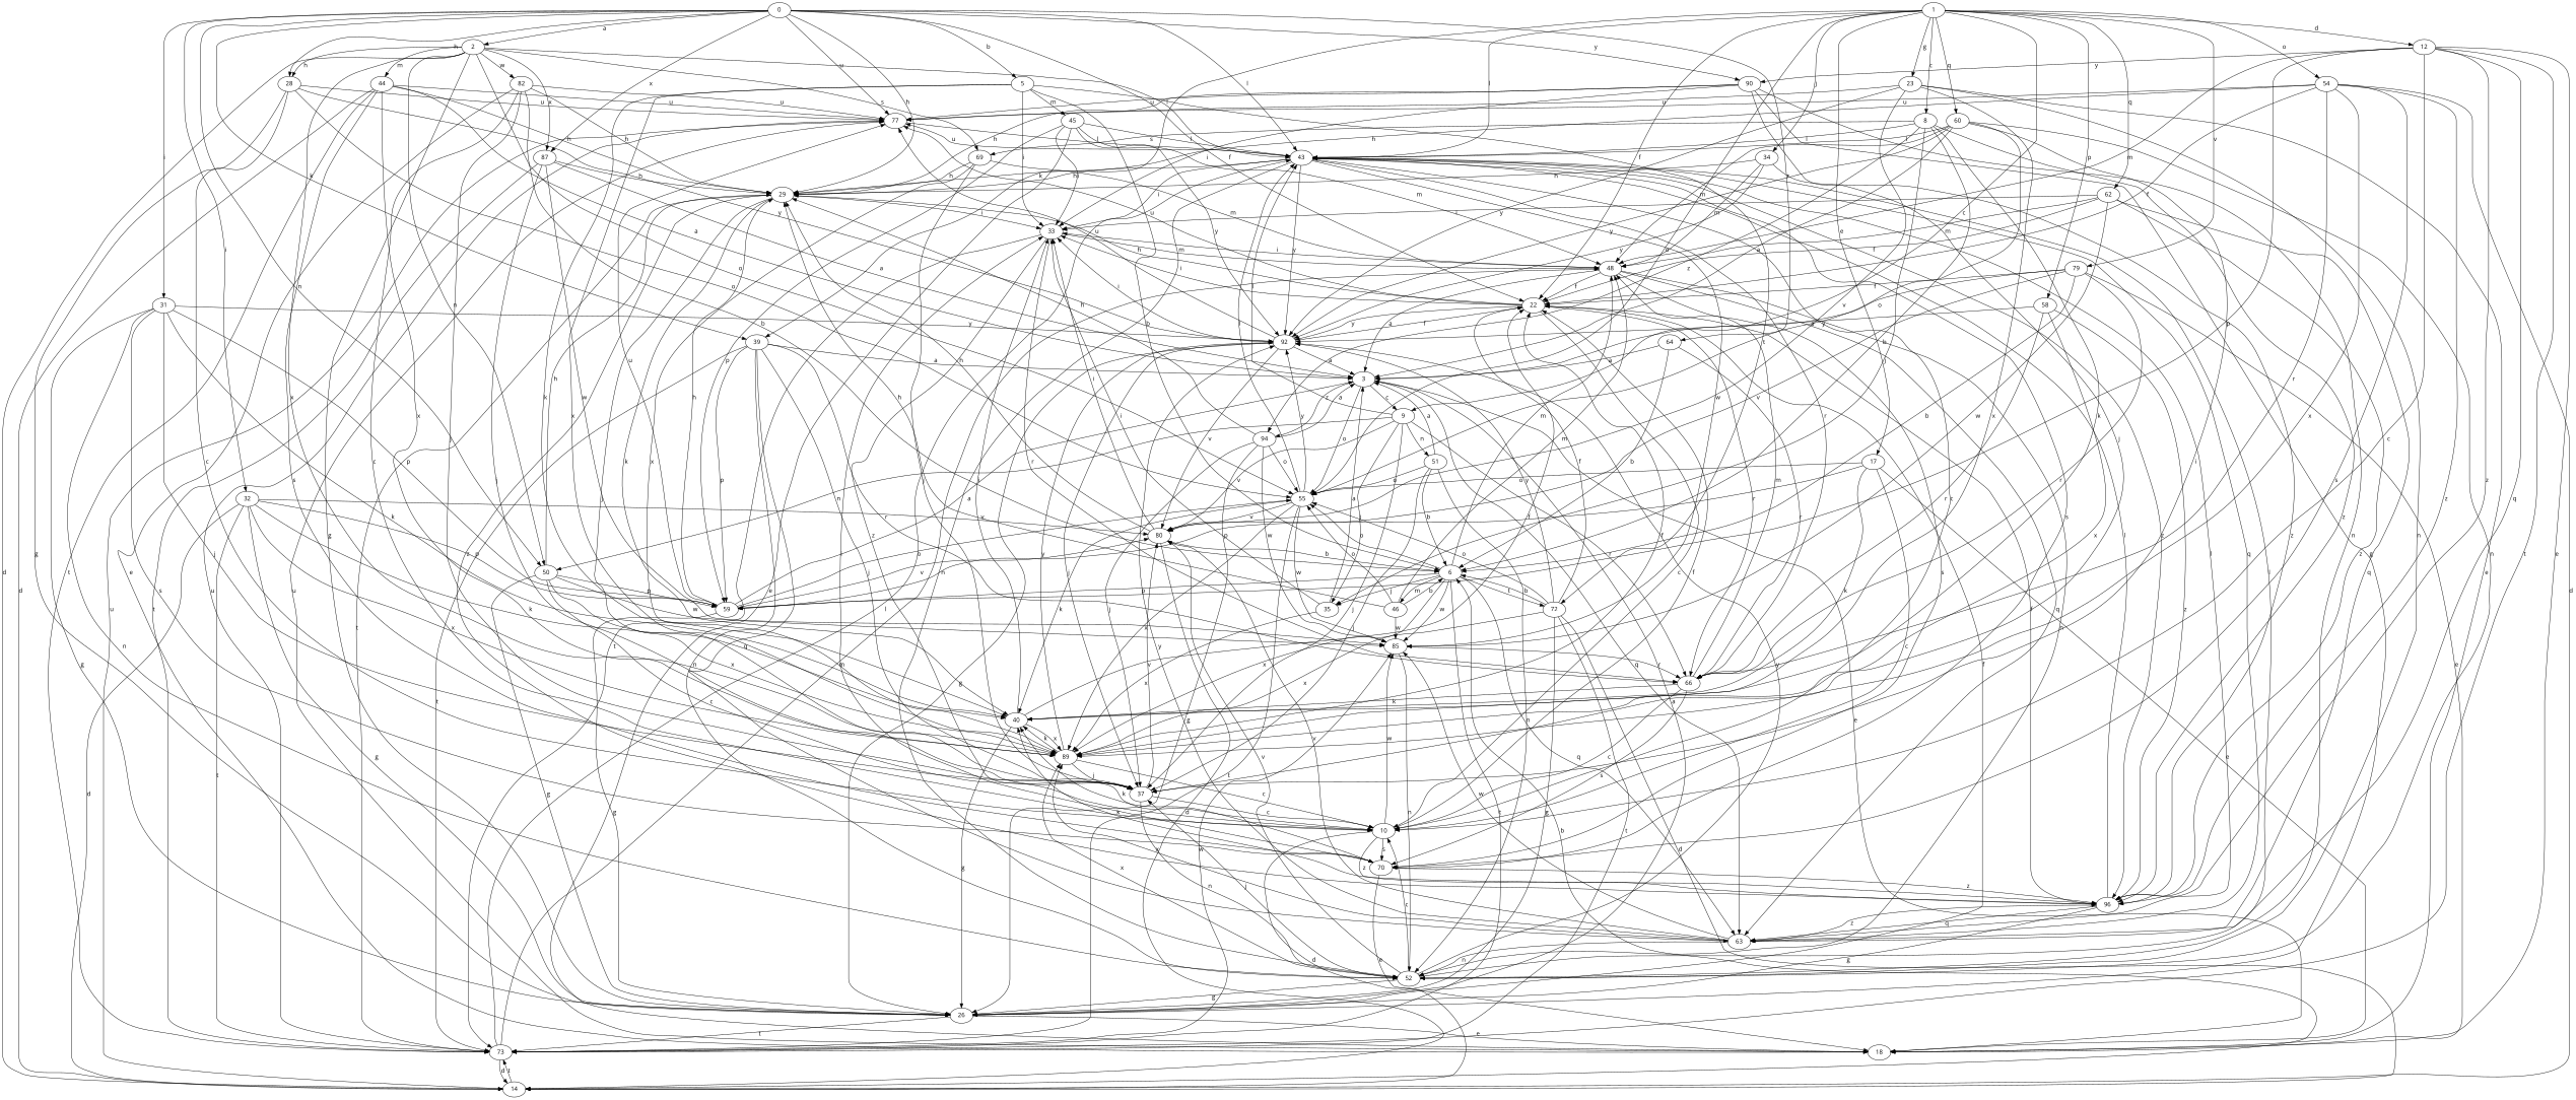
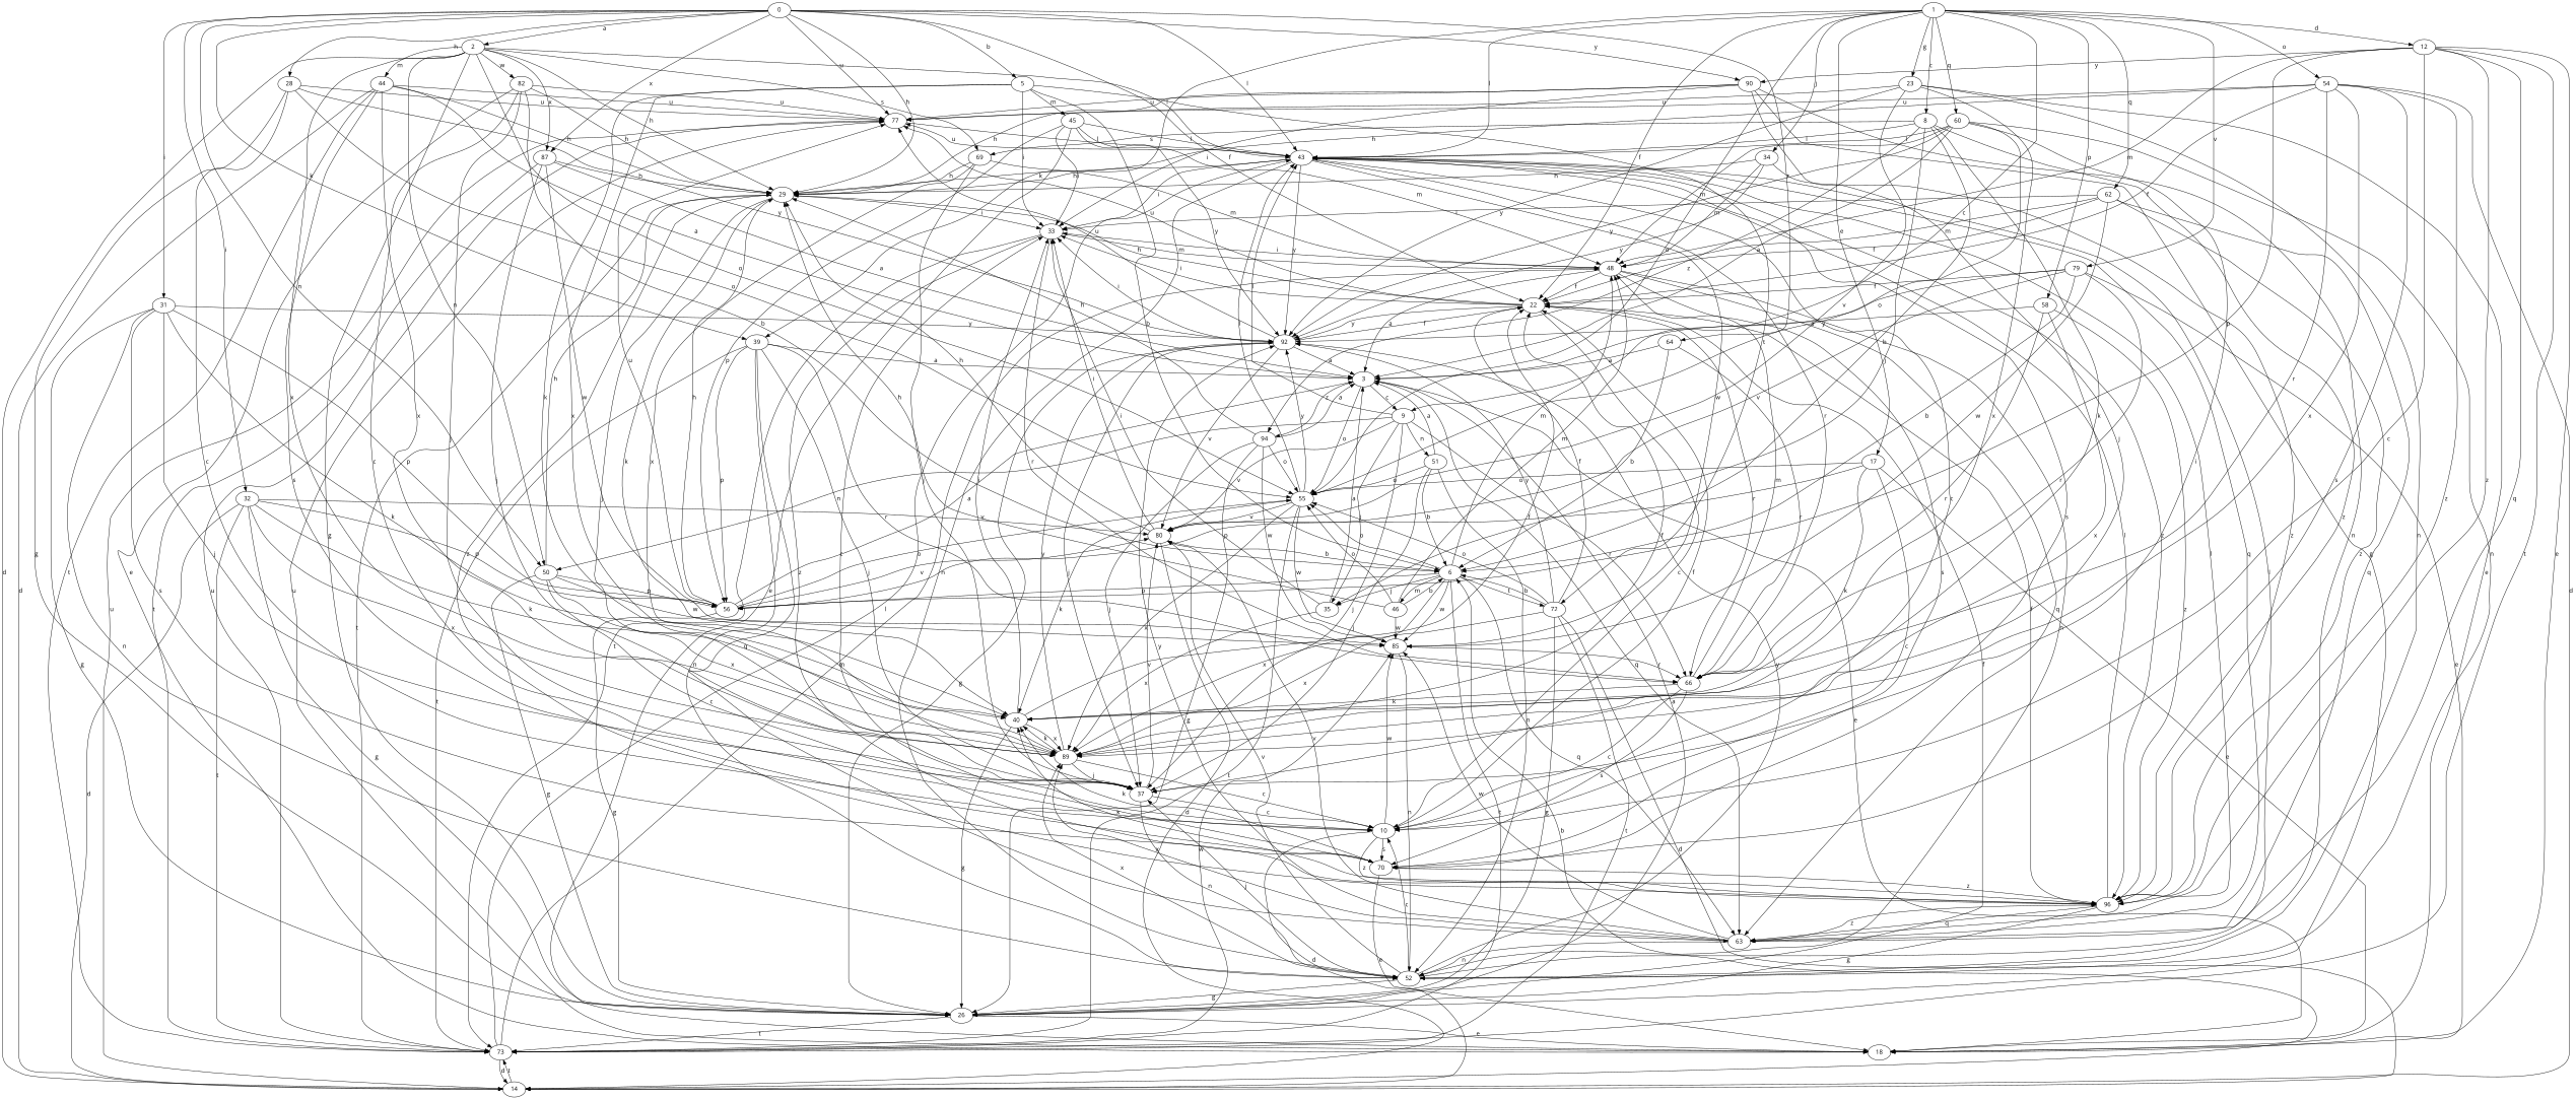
  strict digraph {
    fontname="Open Sans"
    node [fontname="Open Sans"]
    edge [fontname="Open Sans"]
    0
    2
    5
    22
    28
    29
    31
    32
    39
    43
    50
    64
    77
    87
    90
    55
    14
    26
    44
    69
    82
    89
    6
    33
    40
    45
    72
    63
    35
    46
    48
-   59
+   59 [label=56]
    73
    85
    66
    10
    92
    96
    37
    70
    52
    80
    3
    1
    8
    9
    12
    17
    23
    34
    54
    58
    60
    62
    79
    94
    51
    18
    0 -> 2 [label=a]
    0 -> 5 [label=b]
    0 -> 22 [label=f]
    0 -> 28 [label=h]
    0 -> 29 [label=h]
    0 -> 31 [label=i]
    0 -> 32 [label=i]
    0 -> 39 [label=k]
    0 -> 43 [label=l]
    0 -> 50 [label=n]
    0 -> 64 [label=r]
    0 -> 77 [label=u]
    0 -> 87 [label=x]
    0 -> 90 [label=y]
-   2 -> 28 [label=h]
+   2 -> 29 [label=h]
    2 -> 43 [label=l]
    2 -> 50 [label=n]
    2 -> 87 [label=x]
    2 -> 55 [label=o]
    2 -> 14 [label=d]
    2 -> 26 [label=g]
    2 -> 44 [label=m]
    2 -> 69 [label=s]
    2 -> 82 [label=w]
    2 -> 89 [label=x]
    5 -> 89 [label=x]
    5 -> 6 [label=b]
    5 -> 33 [label=i]
    5 -> 40 [label=k]
    5 -> 45 [label=m]
    5 -> 72 [label=t]
    22 -> 29 [label=h]
    22 -> 77 [label=u]
    22 -> 33 [label=i]
    22 -> 66 [label=r]
    22 -> 10 [label=c]
    22 -> 92 [label=y]
    28 -> 77 [label=u]
    28 -> 55 [label=o]
    28 -> 26 [label=g]
    28 -> 10 [label=c]
    28 -> 92 [label=y]
    29 -> 33 [label=i]
    29 -> 40 [label=k]
    29 -> 73 [label=t]
    29 -> 96 [label=z]
    29 -> 37 [label=j]
    31 -> 26 [label=g]
    31 -> 40 [label=k]
    31 -> 59 [label=p]
    31 -> 92 [label=y]
    31 -> 37 [label=j]
    31 -> 70 [label=s]
    31 -> 52 [label=n]
    32 -> 14 [label=d]
    32 -> 26 [label=g]
    32 -> 89 [label=x]
    32 -> 40 [label=k]
    32 -> 59 [label=p]
    32 -> 73 [label=t]
    32 -> 80 [label=v]
    39 -> 63 [label=q]
    39 -> 59 [label=p]
    39 -> 73 [label=t]
    39 -> 66 [label=r]
    39 -> 37 [label=j]
    39 -> 52 [label=n]
    39 -> 3 [label=a]
    43 -> 29 [label=h]
    43 -> 77 [label=u]
    43 -> 33 [label=i]
    43 -> 63 [label=q]
    43 -> 85 [label=w]
    43 -> 66 [label=r]
    43 -> 10 [label=c]
    43 -> 92 [label=y]
    43 -> 96 [label=z]
    43 -> 70 [label=s]
    43 -> 52 [label=n]
    50 -> 29 [label=h]
    50 -> 26 [label=g]
    50 -> 89 [label=x]
    50 -> 59 [label=p]
    50 -> 85 [label=w]
    50 -> 10 [label=c]
    64 -> 6 [label=b]
    64 -> 66 [label=r]
    64 -> 3 [label=a]
    77 -> 43 [label=l]
    87 -> 29 [label=h]
    87 -> 73 [label=t]
    87 -> 85 [label=w]
    87 -> 37 [label=j]
    87 -> 3 [label=a]
    90 -> 29 [label=h]
    90 -> 77 [label=u]
    90 -> 26 [label=g]
    90 -> 33 [label=i]
    90 -> 37 [label=j]
    90 -> 52 [label=n]
    55 -> 43 [label=l]
    55 -> 89 [label=x]
    55 -> 40 [label=k]
    55 -> 73 [label=t]
    55 -> 85 [label=w]
    55 -> 92 [label=y]
    55 -> 80 [label=v]
    14 -> 77 [label=u]
    14 -> 6 [label=b]
    14 -> 73 [label=t]
    26 -> 22 [label=f]
    26 -> 73 [label=t]
    26 -> 3 [label=a]
    26 -> 18 [label=e]
    44 -> 29 [label=h]
    44 -> 77 [label=u]
    44 -> 14 [label=d]
    44 -> 89 [label=x]
    44 -> 73 [label=t]
    44 -> 70 [label=s]
    44 -> 3 [label=a]
    69 -> 29 [label=h]
    69 -> 89 [label=x]
    69 -> 48 [label=m]
    69 -> 37 [label=j]
    82 -> 29 [label=h]
    82 -> 77 [label=u]
    82 -> 6 [label=b]
    82 -> 10 [label=c]
    82 -> 37 [label=j]
    82 -> 18 [label=e]
    89 -> 22 [label=f]
    89 -> 40 [label=k]
    89 -> 10 [label=c]
    89 -> 92 [label=y]
    89 -> 37 [label=j]
    6 -> 55 [label=o]
    6 -> 89 [label=x]
    6 -> 72 [label=t]
    6 -> 63 [label=q]
    6 -> 35 [label=j]
    6 -> 46 [label=m]
    6 -> 48 [label=m]
    6 -> 59 [label=p]
    6 -> 73 [label=t]
    6 -> 85 [label=w]
    33 -> 48 [label=m]
    33 -> 73 [label=t]
    33 -> 66 [label=r]
-   33 -> 10 [label=z]
+   33 -> 96 [label=z]
    40 -> 22 [label=f]
    40 -> 26 [label=g]
    40 -> 89 [label=x]
    40 -> 33 [label=i]
    45 -> 43 [label=l]
    45 -> 33 [label=i]
    45 -> 48 [label=m]
    45 -> 59 [label=p]
    45 -> 92 [label=y]
    45 -> 18 [label=e]
    72 -> 22 [label=f]
    72 -> 55 [label=o]
    72 -> 14 [label=d]
    72 -> 26 [label=g]
    72 -> 89 [label=x]
    72 -> 6 [label=b]
    72 -> 73 [label=t]
    72 -> 92 [label=y]
    63 -> 43 [label=l]
    63 -> 89 [label=x]
    63 -> 85 [label=w]
    63 -> 92 [label=y]
    63 -> 96 [label=z]
    63 -> 52 [label=n]
    63 -> 80 [label=v]
    35 -> 89 [label=x]
    35 -> 33 [label=i]
    35 -> 3 [label=a]
    46 -> 29 [label=h]
    46 -> 55 [label=o]
    46 -> 6 [label=b]
    46 -> 48 [label=m]
    46 -> 85 [label=w]
    48 -> 22 [label=f]
    48 -> 33 [label=i]
    48 -> 63 [label=q]
    48 -> 70 [label=s]
    48 -> 52 [label=n]
    48 -> 3 [label=a]
    59 -> 29 [label=h]
    59 -> 77 [label=u]
    59 -> 55 [label=o]
    59 -> 26 [label=g]
    59 -> 80 [label=v]
    59 -> 3 [label=a]
    73 -> 43 [label=l]
    73 -> 77 [label=u]
    73 -> 14 [label=d]
    73 -> 48 [label=m]
    73 -> 85 [label=w]
    85 -> 66 [label=r]
    85 -> 52 [label=n]
    66 -> 40 [label=k]
    66 -> 48 [label=m]
    66 -> 10 [label=c]
    66 -> 70 [label=s]
    10 -> 22 [label=f]
    10 -> 14 [label=d]
    10 -> 85 [label=w]
    10 -> 96 [label=z]
    10 -> 70 [label=s]
    92 -> 22 [label=f]
    92 -> 77 [label=u]
    92 -> 26 [label=g]
    92 -> 33 [label=i]
    92 -> 37 [label=j]
    92 -> 80 [label=v]
    92 -> 3 [label=a]
    96 -> 22 [label=f]
    96 -> 43 [label=l]
    96 -> 26 [label=g]
    96 -> 40 [label=k]
    96 -> 63 [label=q]
    37 -> 10 [label=c]
    37 -> 52 [label=n]
    37 -> 80 [label=v]
-   70 -> 33 [label=i]
+   70 -> 33 [label=c]
    70 -> 40 [label=k]
    70 -> 96 [label=z]
    70 -> 18 [label=e]
    52 -> 43 [label=l]
    52 -> 26 [label=g]
    52 -> 89 [label=x]
    52 -> 10 [label=c]
    52 -> 92 [label=y]
    52 -> 37 [label=j]
    52 -> 80 [label=v]
    80 -> 29 [label=h]
    80 -> 14 [label=d]
    80 -> 6 [label=b]
    80 -> 33 [label=i]
    3 -> 55 [label=o]
    3 -> 63 [label=q]
    3 -> 9 [label=c]
    3 -> 94 [label=z]
    3 -> 18 [label=e]
    1 -> 22 [label=f]
    1 -> 39 [label=k]
    1 -> 43 [label=l]
    1 -> 55 [label=o]
    1 -> 8 [label=c]
    1 -> 9 [label=c]
    1 -> 12 [label=d]
    1 -> 17 [label=e]
    1 -> 23 [label=g]
    1 -> 34 [label=j]
    1 -> 54 [label=o]
    1 -> 58 [label=p]
    1 -> 60 [label=q]
    1 -> 62 [label=q]
    1 -> 79 [label=v]
    8 -> 43 [label=l]
    8 -> 69 [label=s]
    8 -> 6 [label=b]
    8 -> 40 [label=k]
    8 -> 35 [label=j]
    8 -> 96 [label=z]
    8 -> 94 [label=z]
    9 -> 43 [label=l]
    9 -> 50 [label=n]
    9 -> 35 [label=j]
    9 -> 66 [label=r]
    9 -> 37 [label=j]
    9 -> 80 [label=v]
    9 -> 51 [label=n]
    12 -> 90 [label=y]
    12 -> 63 [label=q]
    12 -> 48 [label=m]
    12 -> 59 [label=p]
    12 -> 73 [label=t]
    12 -> 10 [label=c]
    12 -> 96 [label=z]
    12 -> 18 [label=e]
    17 -> 55 [label=o]
    17 -> 40 [label=k]
    17 -> 59 [label=p]
    17 -> 10 [label=c]
    17 -> 18 [label=e]
    23 -> 77 [label=u]
    23 -> 89 [label=x]
    23 -> 92 [label=y]
    23 -> 52 [label=n]
    23 -> 80 [label=v]
    23 -> 18 [label=e]
    34 -> 29 [label=h]
    34 -> 48 [label=m]
    34 -> 92 [label=y]
    34 -> 96 [label=z]
    54 -> 22 [label=f]
    54 -> 29 [label=h]
    54 -> 77 [label=u]
    54 -> 14 [label=d]
    54 -> 89 [label=x]
    54 -> 66 [label=r]
    54 -> 96 [label=z]
    54 -> 70 [label=s]
    58 -> 89 [label=x]
    58 -> 66 [label=r]
    58 -> 92 [label=y]
    58 -> 96 [label=z]
    60 -> 43 [label=l]
    60 -> 55 [label=o]
    60 -> 48 [label=m]
    60 -> 92 [label=y]
    60 -> 37 [label=i]
    60 -> 52 [label=n]
    60 -> 3 [label=a]
    62 -> 22 [label=f]
    62 -> 33 [label=i]
    62 -> 63 [label=q]
    62 -> 48 [label=m]
    62 -> 85 [label=w]
    62 -> 96 [label=z]
    79 -> 22 [label=f]
    79 -> 6 [label=b]
    79 -> 66 [label=r]
    79 -> 80 [label=v]
    79 -> 3 [label=a]
    79 -> 18 [label=e]
    94 -> 29 [label=h]
    94 -> 55 [label=o]
    94 -> 26 [label=g]
    94 -> 85 [label=w]
    94 -> 37 [label=j]
    94 -> 3 [label=a]
    51 -> 55 [label=o]
    51 -> 6 [label=b]
    51 -> 37 [label=j]
    51 -> 52 [label=n]
    51 -> 3 [label=a]
    18 -> 77 [label=u]
  }
